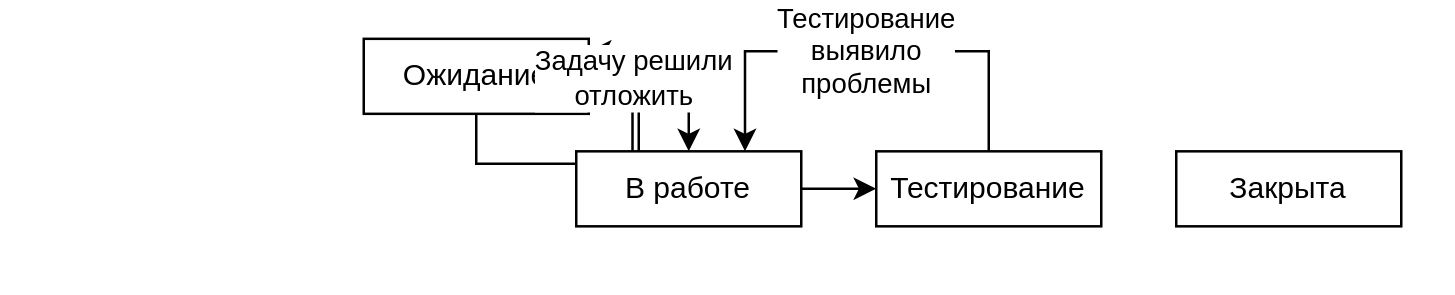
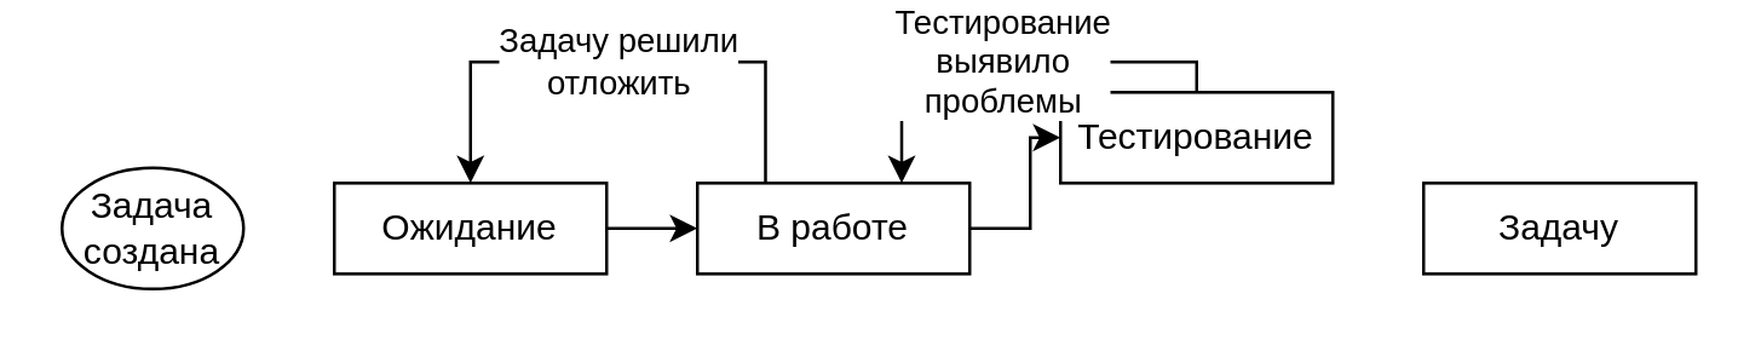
  <mxCell id="0" />
  <mxCell id="1" parent="0" />
  <mxCell id="2" style="edgeStyle=orthogonalEdgeStyle;rounded=0;orthogonalLoop=1;jettySize=auto;html=1;" parent="1" source="3" target="6" edge="1"><mxGeometry relative="1" as="geometry" /></mxCell>
- <mxCell id="3" value="Ожидание" style="rounded=0;whiteSpace=wrap;html=1;" parent="1" vertex="1"><mxGeometry x="145" y="15.03" width="90" height="30" as="geometry" /></mxCell>
+ <mxCell id="3" value="Ожидание" style="rounded=0;whiteSpace=wrap;html=1;" parent="1" vertex="1"><mxGeometry x="110" y="60.03" width="90" height="30" as="geometry" /></mxCell>
  <mxCell id="4" style="edgeStyle=orthogonalEdgeStyle;rounded=0;orthogonalLoop=1;jettySize=auto;html=1;" parent="1" source="6" target="7" edge="1"><mxGeometry relative="1" as="geometry" /></mxCell>
  <mxCell id="5" value="Задачу решили&lt;br&gt;отложить" style="edgeStyle=orthogonalEdgeStyle;rounded=0;orthogonalLoop=1;jettySize=auto;html=1;elbow=vertical;labelBackgroundColor=default;exitX=0.25;exitY=0;exitDx=0;exitDy=0;" parent="1" source="6" target="3" edge="1"><mxGeometry relative="1" as="geometry"><Array as="points"><mxPoint x="253" y="20.03" /><mxPoint x="155" y="20.03" /></Array><mxPoint x="260" y="40.03" as="sourcePoint" /></mxGeometry></mxCell>
  <mxCell id="6" value="В работе" style="rounded=0;whiteSpace=wrap;html=1;" parent="1" vertex="1"><mxGeometry x="230" y="60.03" width="90" height="30" as="geometry" /></mxCell>
- <mxCell id="7" value="Тестирование" style="rounded=0;whiteSpace=wrap;html=1;" parent="1" vertex="1"><mxGeometry x="350" y="60.03" width="90" height="30" as="geometry" /></mxCell>
- <mxCell id="8" value="Закрыта" style="rounded=0;whiteSpace=wrap;html=1;" parent="1" vertex="1"><mxGeometry x="470" y="60.03" width="90" height="30" as="geometry" /></mxCell>
+ <mxCell id="7" value="Тестирование" style="rounded=0;whiteSpace=wrap;html=1;" parent="1" vertex="1"><mxGeometry x="350" y="30.03" width="90" height="30" as="geometry" /></mxCell>
+ <mxCell id="8" value="Задачу" style="rounded=0;whiteSpace=wrap;html=1;" parent="1" vertex="1"><mxGeometry x="470" y="60.03" width="90" height="30" as="geometry" /></mxCell>
  <mxCell id="9" value="Тестирование&lt;br&gt;выявило&lt;br&gt;проблемы" style="edgeStyle=elbowEdgeStyle;rounded=0;orthogonalLoop=1;jettySize=auto;html=1;elbow=vertical;labelBackgroundColor=default;labelBorderColor=none;entryX=0.75;entryY=0;entryDx=0;entryDy=0;exitX=0.5;exitY=0;exitDx=0;exitDy=0;" parent="1" source="7" target="6" edge="1"><mxGeometry relative="1" as="geometry"><Array as="points"><mxPoint x="350" y="20.03" /></Array></mxGeometry></mxCell>
+ <mxCell id="10" value="Задача создана" style="ellipse;whiteSpace=wrap;html=1;" parent="1" vertex="1"><mxGeometry x="20" y="55.03" width="60" height="40" as="geometry" /></mxCell>
